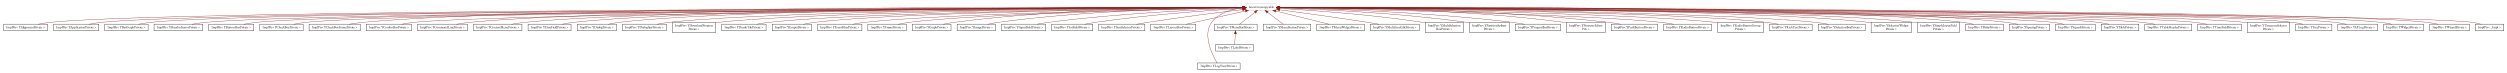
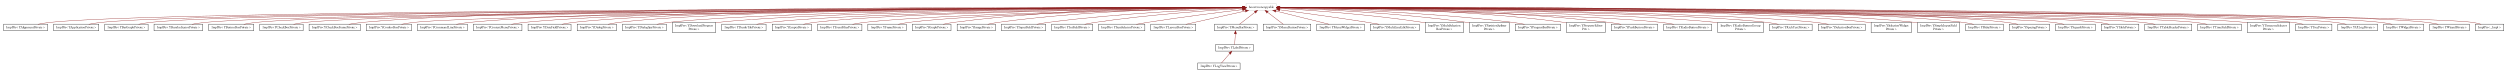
  digraph {
    fontname="EB Garamond"
    rankdir=TB
    node [color=black fillcolor=white fontname="EB Garamond" fontsize=10 shape=record style=filled]
    edge [color=firebrick4 dir=back fontname="EB Garamond" fontsize=10 labelfontname=Helvetica labelfontsize=10 style=solid]
    n1 [color=grey75 height=0.2 label="boost::noncopyable" width=0.4]
    n2 [height=0.2 label="ImplPtr\< YAlignmentPrivate \>" width=0.4]
    n3 [height=0.2 label="ImplPtr\< YApplicationPrivate \>" width=0.4]
    n4 [height=0.2 label="ImplPtr\< YBarGraphPrivate \>" width=0.4]
    n5 [height=0.2 label="ImplPtr\< YBusyIndicatorPrivate \>" width=0.4]
    n6 [height=0.2 label="ImplPtr\< YButtonBoxPrivate \>" width=0.4]
    n7 [height=0.2 label="ImplPtr\< YCheckBoxPrivate \>" width=0.4]
    n8 [height=0.2 label="ImplPtr\< YCheckBoxFramePrivate \>" width=0.4]
    n9 [height=0.2 label="ImplPtr\< YComboBoxPrivate \>" width=0.4]
    n10 [height=0.2 label="ImplPtr\< YCommandLinePrivate \>" width=0.4]
    n11 [height=0.2 label="ImplPtr\< YContextMenuPrivate \>" width=0.4]
    n12 [height=0.2 label="ImplPtr\< YDateFieldPrivate \>" width=0.4]
    n13 [height=0.2 label="ImplPtr\< YDialogPrivate \>" width=0.4]
    n14 [height=0.2 label="ImplPtr\< YDialogSpyPrivate \>" width=0.4]
    n15 [height=0.2 label="ImplPtr\< YDownloadProgress\lPrivate \>" width=0.4]
    n16 [height=0.2 label="ImplPtr\< YDumbTabPrivate \>" width=0.4]
    n17 [height=0.2 label="ImplPtr\< YEmptyPrivate \>" width=0.4]
    n18 [height=0.2 label="ImplPtr\< YEventFilterPrivate \>" width=0.4]
    n19 [height=0.2 label="ImplPtr\< YFramePrivate \>" width=0.4]
    n20 [height=0.2 label="ImplPtr\< YGraphPrivate \>" width=0.4]
    n21 [height=0.2 label="ImplPtr\< YImagePrivate \>" width=0.4]
    n22 [height=0.2 label="ImplPtr\< YInputFieldPrivate \>" width=0.4]
    n23 [height=0.2 label="ImplPtr\< YIntFieldPrivate \>" width=0.4]
    n24 [height=0.2 label="ImplPtr\< YItemSelectorPrivate \>" width=0.4]
    n25 [height=0.2 label="ImplPtr\< YLayoutBoxPrivate \>" width=0.4]
    n26 [height=0.2 label="ImplPtr\< YLogViewPrivate \>" width=0.4]
    n27 [height=0.2 label="ImplPtr\< YMenuBarPrivate \>" width=0.4]
    n28 [height=0.2 label="ImplPtr\< YMenuButtonPrivate \>" width=0.4]
    n29 [height=0.2 label="ImplPtr\< YMenuWidgetPrivate \>" width=0.4]
    n30 [height=0.2 label="ImplPtr\< YMultiLineEditPrivate \>" width=0.4]
    n31 [height=0.2 label="ImplPtr\< YMultiSelection\lBoxPrivate \>" width=0.4]
    n32 [height=0.2 label="ImplPtr\< YPartitionSplitter\lPrivate \>" width=0.4]
    n33 [height=0.2 label="ImplPtr\< YProgressBarPrivate \>" width=0.4]
    n34 [height=0.2 label="ImplPtr\< YPropertyEditor\lPriv \>" width=0.4]
    n35 [height=0.2 label="ImplPtr\< YPushButtonPrivate \>" width=0.4]
    n36 [height=0.2 label="ImplPtr\< YRadioButtonPrivate \>" width=0.4]
    n37 [height=0.2 label="ImplPtr\< YRadioButtonGroup\lPrivate \>" width=0.4]
    n38 [height=0.2 label="ImplPtr\< YRichTextPrivate \>" width=0.4]
    n39 [height=0.2 label="ImplPtr\< YSelectionBoxPrivate \>" width=0.4]
    n40 [height=0.2 label="ImplPtr\< YSelectionWidget\lPrivate \>" width=0.4]
    n41 [height=0.2 label="ImplPtr\< YSimpleInputField\lPrivate \>" width=0.4]
    n42 [height=0.2 label="ImplPtr\< YSliderPrivate \>" width=0.4]
    n43 [height=0.2 label="ImplPtr\< YSpacingPrivate \>" width=0.4]
    n44 [height=0.2 label="ImplPtr\< YSquashPrivate \>" width=0.4]
    n45 [height=0.2 label="ImplPtr\< YTablePrivate \>" width=0.4]
    n46 [height=0.2 label="ImplPtr\< YTableHeaderPrivate \>" width=0.4]
    n47 [height=0.2 label="ImplPtr\< YTimeFieldPrivate \>" width=0.4]
    n48 [height=0.2 label="ImplPtr\< YTimezoneSelector\lPrivate \>" width=0.4]
    n49 [height=0.2 label="ImplPtr\< YTreePrivate \>" width=0.4]
    n50 [height=0.2 label="ImplPtr\< YUILogPrivate \>" width=0.4]
    n51 [height=0.2 label="ImplPtr\< YWidgetPrivate \>" width=0.4]
    n52 [height=0.2 label="ImplPtr\< YWizardPrivate \>" width=0.4]
    n53 [height=0.2 label="ImplPtr\< _Impl \>" width=0.4]
    n54 [height=0.2 label="ImplPtr\< YLabelPrivate \>" width=0.4]
    n1 -> n2
    n1 -> n3
    n1 -> n4
    n1 -> n5
    n1 -> n6
    n1 -> n7
    n1 -> n8
    n1 -> n9
    n1 -> n10
    n1 -> n11
    n1 -> n12
    n1 -> n13
    n1 -> n14
    n1 -> n15
    n1 -> n16
    n1 -> n17
    n1 -> n18
    n1 -> n19
    n1 -> n20
    n1 -> n21
    n1 -> n22
    n1 -> n23
    n1 -> n24
    n1 -> n25
-   n1 -> n26
+   n54 -> n26
    n1 -> n27
    n1 -> n28
    n1 -> n29
    n1 -> n30
    n1 -> n31
    n1 -> n32
    n1 -> n33
    n1 -> n34
    n1 -> n35
    n1 -> n36
    n1 -> n37
    n1 -> n38
    n1 -> n39
    n1 -> n40
    n1 -> n41
    n1 -> n42
    n1 -> n43
    n1 -> n44
    n1 -> n45
    n1 -> n46
    n1 -> n47
    n1 -> n48
    n1 -> n49
    n1 -> n50
    n1 -> n51
    n1 -> n52
    n1 -> n53
    n27 -> n54
  }
